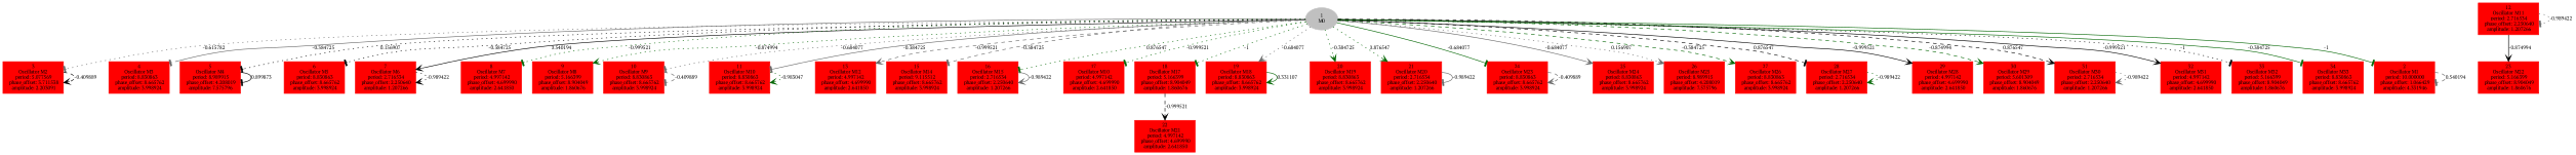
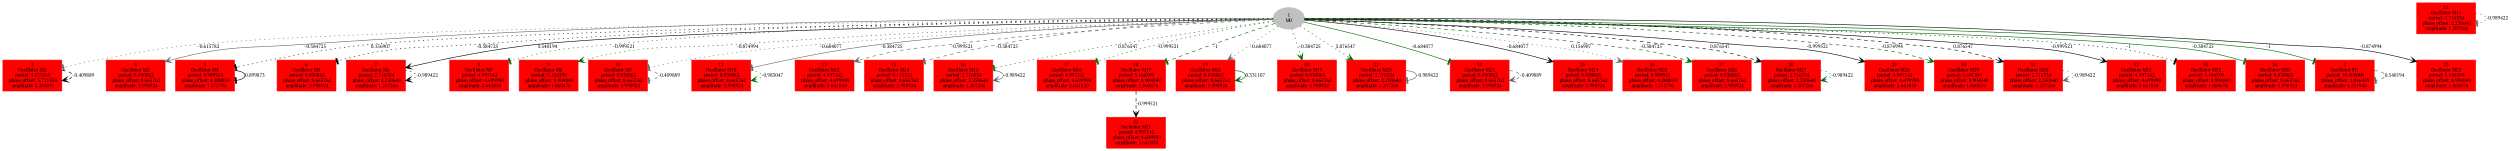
  digraph {
    fontname="PT Serif"
    forcelabels=true
    node [color=red fontname="PT Serif" fontsize=8 style=filled shape=box]
    edge [arrowhead=vee color=darkgreen fontname="PT Serif" fontsize=8 style=dotted]
    n1 [color=grey label=<1<BR/>M0> shape=""]
    n2 [label=<2<BR />Oscillator M1<BR /> period: 10.000000<BR /> phase_offset: 1.066429<BR /> amplitude: 4.331946>]
    n3 [label=<3<BR />Oscillator M2<BR /> period: 5.077569<BR /> phase_offset: 3.711538<BR /> amplitude: 2.203091>]
    n4 [label=<4<BR />Oscillator M3<BR /> period: 8.830863<BR /> phase_offset: 8.665762<BR /> amplitude: 3.998924>]
    n5 [label=<5<BR />Oscillator M4<BR /> period: 8.989915<BR /> phase_offset: 4.208019<BR /> amplitude: 7.575796>]
    n6 [label=<6<BR />Oscillator M5<BR /> period: 8.830863<BR /> phase_offset: 8.665762<BR /> amplitude: 3.998924>]
    n7 [label=<7<BR />Oscillator M6<BR /> period: 2.716534<BR /> phase_offset: 2.250640<BR /> amplitude: 1.207266>]
    n8 [label=<8<BR />Oscillator M7<BR /> period: 4.997142<BR /> phase_offset: 4.699990<BR /> amplitude: 2.641850>]
    n9 [label=<9<BR />Oscillator M8<BR /> period: 5.166399<BR /> phase_offset: 8.904049<BR /> amplitude: 1.860676>]
    n10 [label=<10<BR />Oscillator M9<BR /> period: 8.830863<BR /> phase_offset: 8.665762<BR /> amplitude: 3.998924>]
    n11 [label=<11<BR />Oscillator M10<BR /> period: 8.830863<BR /> phase_offset: 8.665762<BR /> amplitude: 3.998924>]
    n12 [label=<13<BR />Oscillator M12<BR /> period: 4.997142<BR /> phase_offset: 4.699990<BR /> amplitude: 2.641850>]
    n13 [label=<15<BR />Oscillator M14<BR /> period: 9.115512<BR /> phase_offset: 8.665762<BR /> amplitude: 3.998924>]
    n14 [label=<16<BR />Oscillator M15<BR /> period: 2.716534<BR /> phase_offset: 2.250640<BR /> amplitude: 1.207266>]
-   n15 [label=<17<BR />Oscillator M10<BR /> period: 4.997142<BR /> phase_offset: 4.699990<BR /> amplitude: 2.641850>]
+   n15 [label=<17<BR />Oscillator M16<BR /> period: 4.997142<BR /> phase_offset: 4.699990<BR /> amplitude: 2.641850>]
    n16 [label=<18<BR />Oscillator M17<BR /> period: 5.166399<BR /> phase_offset: 8.904049<BR /> amplitude: 1.860676>]
    n17 [label=<19<BR />Oscillator M18<BR /> period: 8.830863<BR /> phase_offset: 8.665762<BR /> amplitude: 3.998924>]
    n18 [label=<20<BR />Oscillator M19<BR /> period: 8.830863<BR /> phase_offset: 8.665762<BR /> amplitude: 3.998924>]
    n19 [label=<21<BR />Oscillator M20<BR /> period: 2.716534<BR /> phase_offset: 2.250640<BR /> amplitude: 1.207266>]
    n20 [label=<23<BR />Oscillator M22<BR /> period: 5.166399<BR /> phase_offset: 8.904049<BR /> amplitude: 1.860676>]
    n21 [label=<24<BR />Oscillator M23<BR /> period: 8.830863<BR /> phase_offset: 8.665762<BR /> amplitude: 3.998924>]
    n22 [label=<25<BR />Oscillator M24<BR /> period: 8.830863<BR /> phase_offset: 8.665762<BR /> amplitude: 3.998924>]
    n23 [label=<26<BR />Oscillator M25<BR /> period: 8.989915<BR /> phase_offset: 4.208019<BR /> amplitude: 7.575796>]
    n24 [label=<27<BR />Oscillator M26<BR /> period: 8.830863<BR /> phase_offset: 8.665762<BR /> amplitude: 3.998924>]
    n25 [label=<28<BR />Oscillator M27<BR /> period: 2.716534<BR /> phase_offset: 2.250640<BR /> amplitude: 1.207266>]
    n26 [label=<29<BR />Oscillator M28<BR /> period: 4.997142<BR /> phase_offset: 4.699990<BR /> amplitude: 2.641850>]
    n27 [label=<30<BR />Oscillator M29<BR /> period: 5.601309<BR /> phase_offset: 8.904049<BR /> amplitude: 1.860676>]
    n28 [label=<31<BR />Oscillator M30<BR /> period: 2.716534<BR /> phase_offset: 2.250640<BR /> amplitude: 1.207266>]
    n29 [label=<32<BR />Oscillator M31<BR /> period: 4.997142<BR /> phase_offset: 4.699990<BR /> amplitude: 2.641850>]
    n30 [label=<33<BR />Oscillator M32<BR /> period: 5.166399<BR /> phase_offset: 8.904049<BR /> amplitude: 1.860676>]
    n31 [label=<34<BR />Oscillator M33<BR /> period: 8.830863<BR /> phase_offset: 8.665762<BR /> amplitude: 3.998924>]
    n32 [label=<12<BR />Oscillator M11<BR /> period: 2.716534<BR /> phase_offset: 2.250640<BR /> amplitude: 1.207266>]
    n33 [label=<22<BR />Oscillator M21<BR /> period: 4.997142<BR /> phase_offset: 4.699990<BR /> amplitude: 2.641850>]
    n1 -> n2 [arrowhead=tee label="-1 " style=solid]
    n1 -> n3 [arrowhead=tee color=gray40 label="-0.615782 "]
-   n1 -> n4 [arrowhead=tee color=gray40 label="-0.384725 " style=solid]
+   n1 -> n4 [color=gray40 label="-0.384725 " style=solid]
    n1 -> n5 [arrowhead=tee color=black label="0.156907 "]
    n1 -> n6 [arrowhead=tee color=black label="-0.384725 "]
    n1 -> n7 [color=black label="0.540194 " style=solid]
    n1 -> n8 [arrowhead=tee label="-0.999521 "]
    n1 -> n9 [label="-0.874994 "]
    n1 -> n10 [arrowhead=tee color=gray40 label="-0.684077 "]
    n1 -> n11 [arrowhead=tee color=gray40 label="-0.384725 " style=solid]
    n1 -> n12 [color=gray40 label="-0.999521 " style=dashed]
    n1 -> n13 [arrowhead=tee color=gray40 label="-0.384725 " style=dashed]
    n1 -> n14 [arrowhead=tee label="0.876547 "]
    n1 -> n15 [arrowhead=tee label="-0.999521 "]
-   n1 -> n16 [arrowhead=tee label="-1 "]
+   n1 -> n16 [arrowhead=tee label="-1 " style=dashed]
    n1 -> n17 [color=gray40 label="-0.684077 "]
    n1 -> n18 [label="-0.384725 "]
    n1 -> n19 [label="0.876547 "]
-   n32 -> n20 [color=black label="-0.874994 " style=solid]
+   n1 -> n20 [color=black label="-0.874994 " style=solid]
    n1 -> n21 [arrowhead=tee label="-0.684077 " style=solid]
-   n1 -> n22 [color=gray40 label="-0.684077 " style=solid]
+   n1 -> n22 [color=black label="-0.684077 " style=solid]
    n1 -> n23 [color=gray40 label="0.156907 "]
    n1 -> n24 [label="-0.384725 " style=dashed]
-   n1 -> n25 [arrowhead=tee color=black label="0.876547 " style=dashed]
+   n1 -> n25 [color=black label="0.876547 " style=dashed]
    n1 -> n26 [color=black label="-0.999521 " style=solid]
    n1 -> n27 [label="-0.874994 " style=dashed]
    n1 -> n28 [color=black label="0.876547 " style=dashed]
    n1 -> n29 [color=black label="-0.999521 " style=solid]
    n1 -> n30 [arrowhead=tee color=black label="-1 "]
    n1 -> n31 [arrowhead=tee label="-0.384725 " style=solid]
    n2 -> n2 [arrowhead=tee color=gray40 label="0.540194 " style=dashed]
    n3 -> n3 [color=black label="-0.409889 " style=dashed]
    n5 -> n5 [arrowhead=tee color=black label="0.899873 " style=solid]
    n7 -> n7 [color=black label="-0.989422 "]
    n10 -> n10 [arrowhead=tee color=gray40 label="-0.409889 " style=dashed]
    n11 -> n11 [label="-0.983047 "]
    n14 -> n14 [color=gray40 label="-0.989422 " style=solid]
    n16 -> n33 [color=black label="-0.999521 " style=dashed]
    n17 -> n17 [label="0.331107 " style=solid]
    n19 -> n19 [arrowhead=tee color=gray40 label="-0.989422 " style=solid]
    n21 -> n21 [color=gray40 label="-0.409889 " style=dashed]
    n25 -> n25 [label="-0.989422 "]
    n28 -> n28 [color=gray40 label="-0.989422 "]
    n32 -> n32 [arrowhead=tee color=gray40 label="-0.989422 "]
  }
